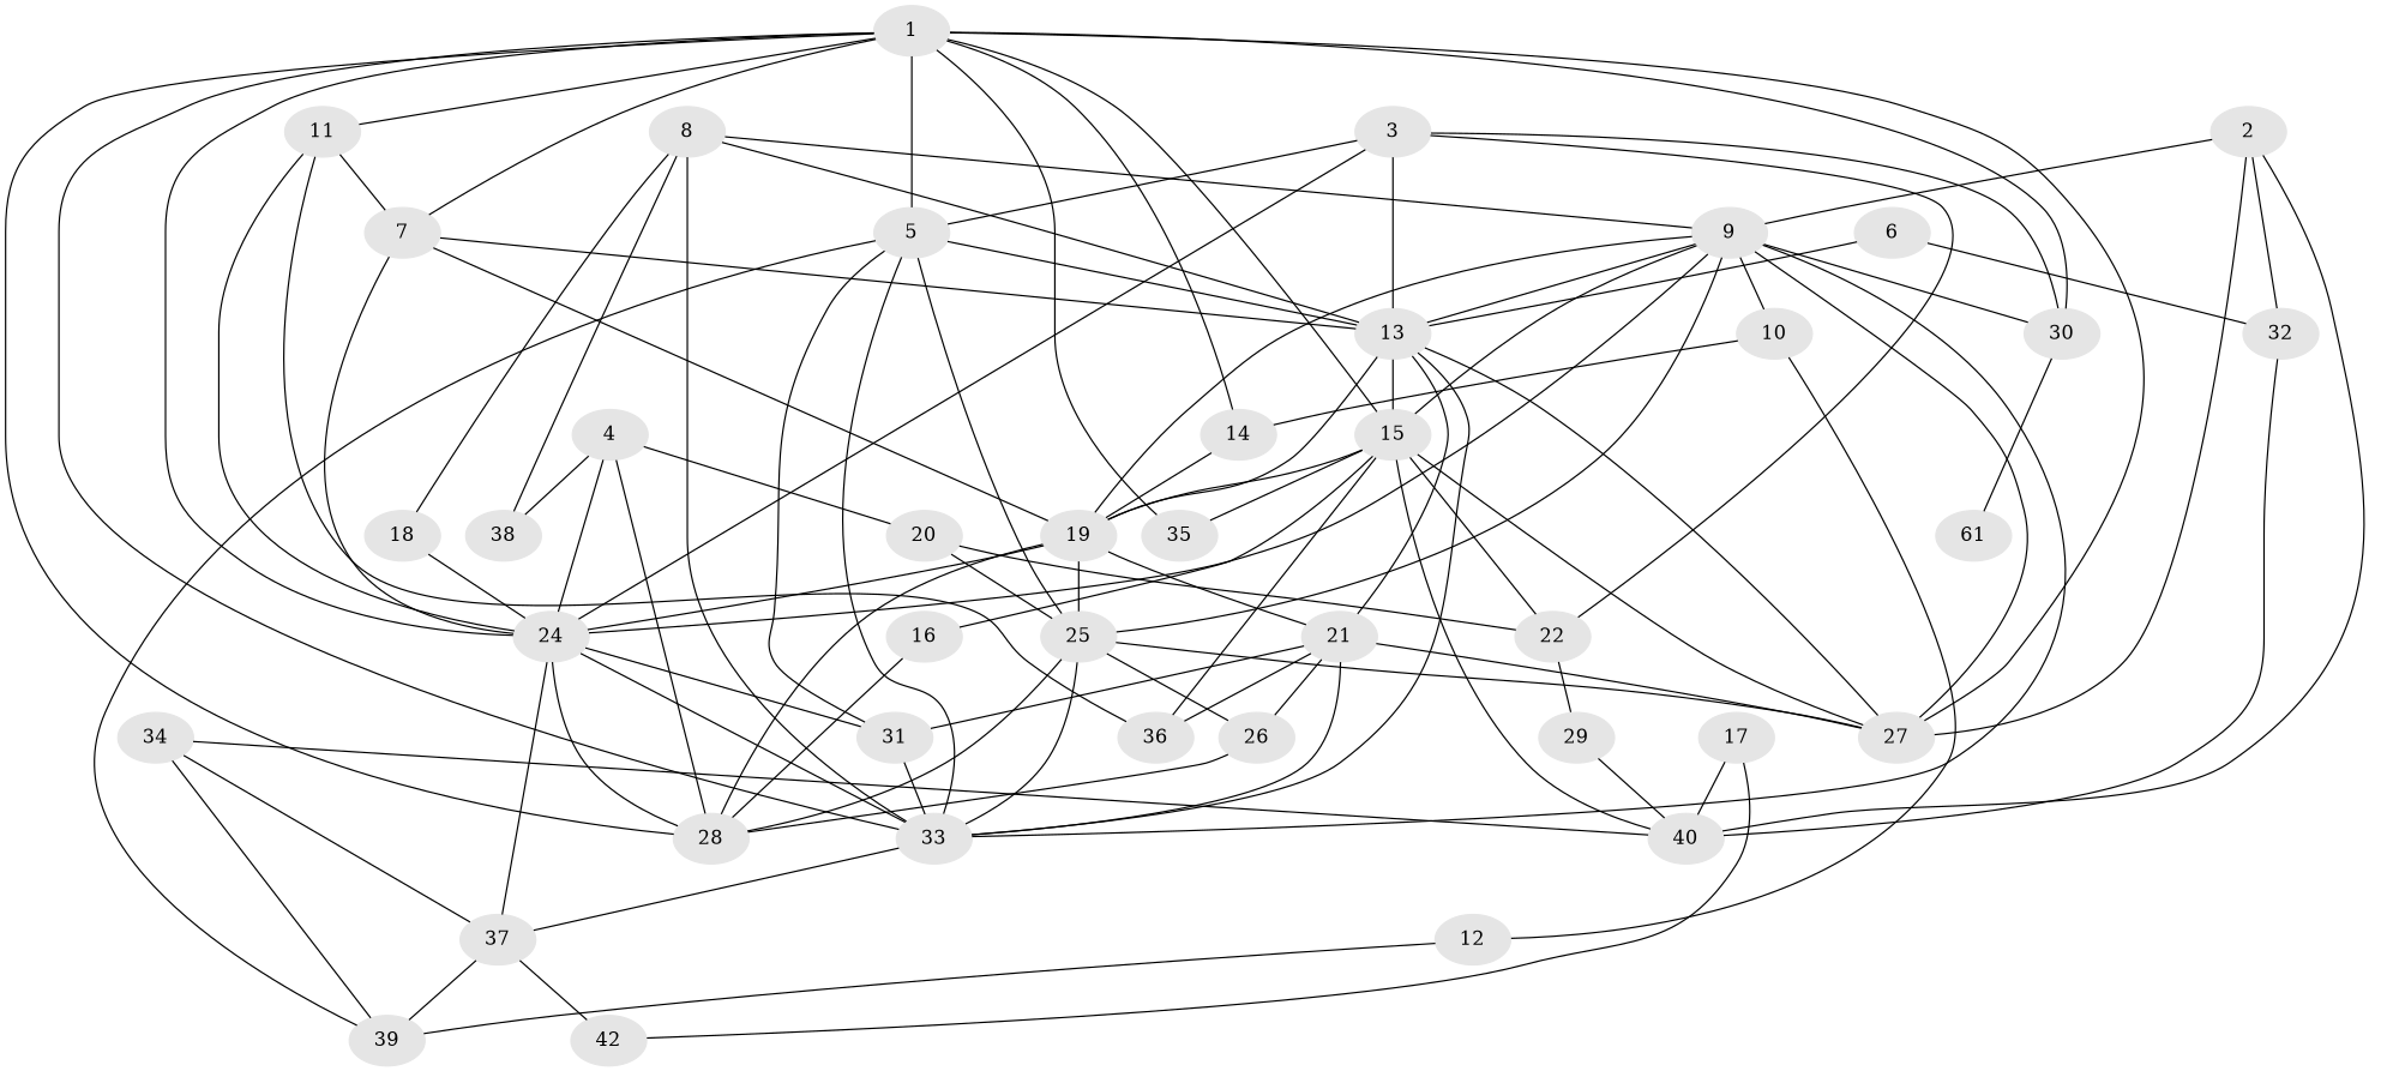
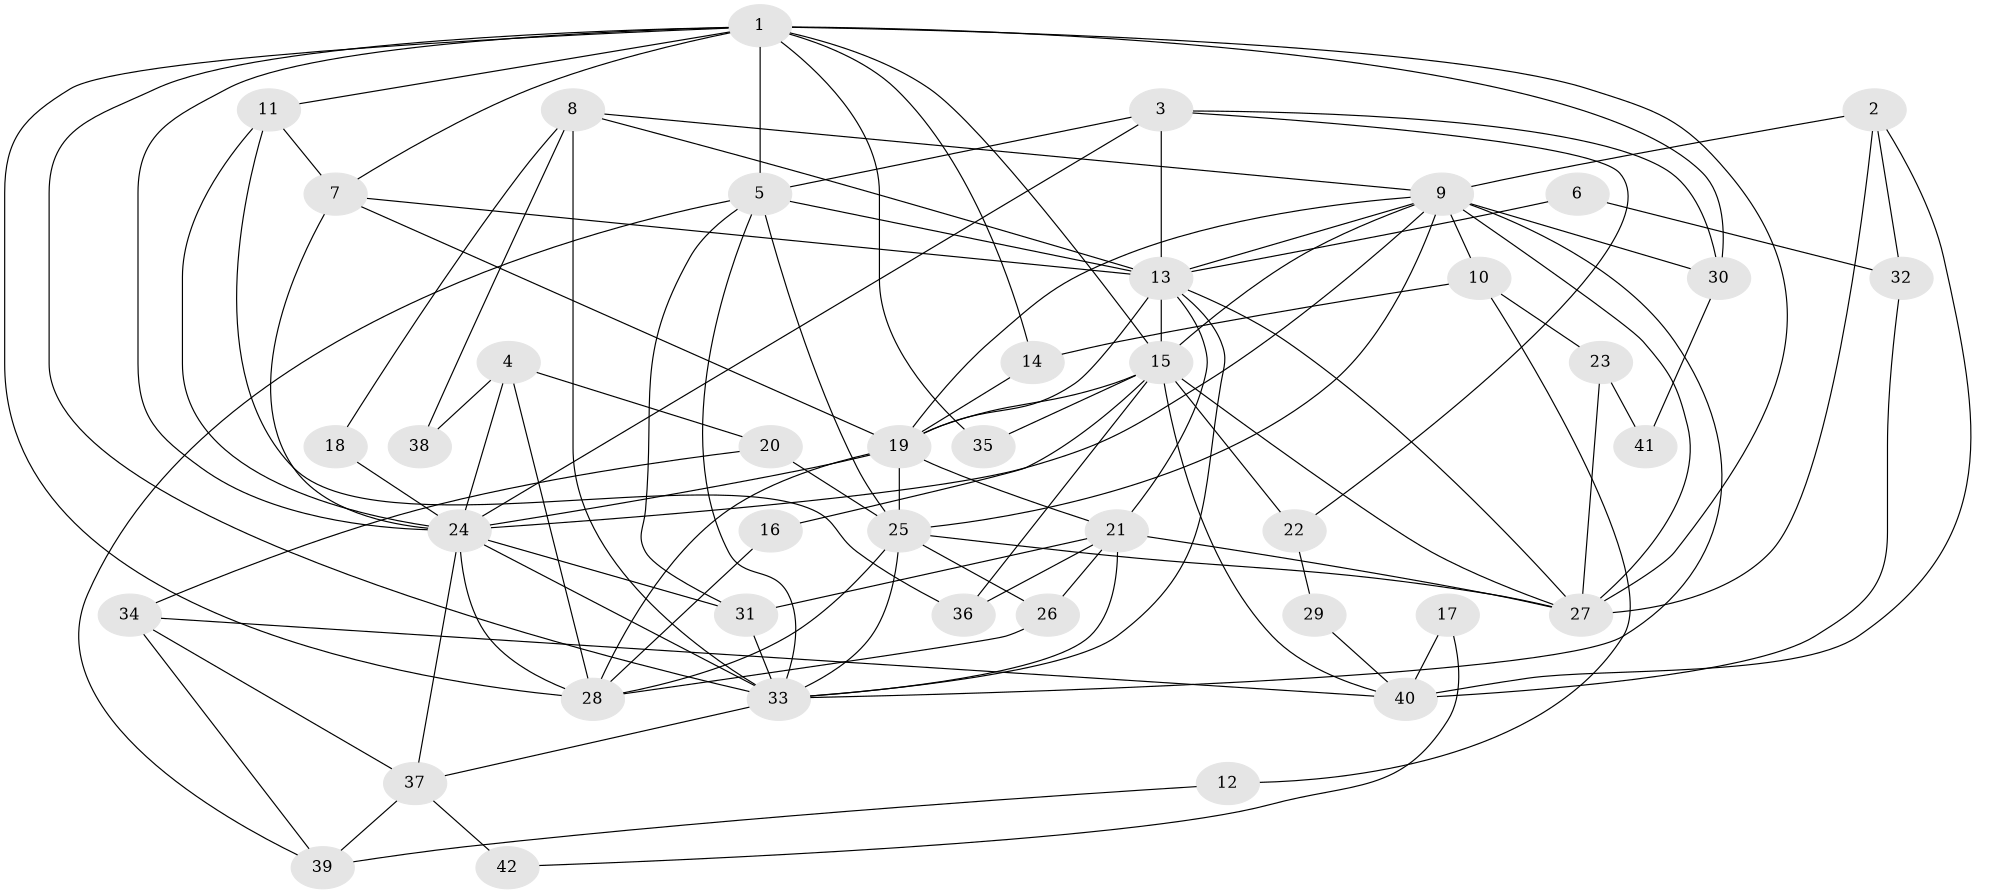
  graph {
    node [color=gray90 style=filled]
    edge [weight=1.0]
    1
    5
    7
    11
    14
    15
    24
    27
    28
    33
    35
    30
    13
    25
    31
    39
    19
    36
    40
    22
    16
-   41 [label=61]
+   23
+   41
    37
    2
    9
    32
    10
    3
    21
    29
    4
    20
    38
    26
    6
    8
    18
    12
    17
    42
    34
    1 -- 5 [weight=2.0]
    1 -- 7
    1 -- 11
    1 -- 14
    1 -- 15
    1 -- 24
    1 -- 27
    1 -- 28
    1 -- 33 [weight=2.0]
    1 -- 35
    1 -- 30
    5 -- 33
    5 -- 13
    5 -- 25 [weight=2.0]
    5 -- 31
    5 -- 39
    7 -- 24
    7 -- 13
    7 -- 19
    11 -- 7 [weight=2.0]
    11 -- 24
    11 -- 36 [weight=2.0]
    14 -- 19
    15 -- 27
    15 -- 35
    15 -- 19 [weight=2.0]
    15 -- 36
    15 -- 40
    15 -- 22
    15 -- 16
    24 -- 28
    24 -- 33
    24 -- 31
    24 -- 37
    33 -- 37
    30 -- 41
    13 -- 15 [weight=2.0]
    13 -- 27
    13 -- 33
    13 -- 19
    13 -- 21
    25 -- 27
    25 -- 28
    25 -- 33 [weight=2.0]
    25 -- 26
    31 -- 33
    19 -- 24
    19 -- 28
    19 -- 25
    19 -- 21
    22 -- 29
    16 -- 28
+   23 -- 27
+   23 -- 41
    37 -- 39
    37 -- 42
    2 -- 27
    2 -- 40
    2 -- 9
    2 -- 32
    9 -- 15
    9 -- 24
    9 -- 27 [weight=2.0]
    9 -- 33
    9 -- 30
    9 -- 13
    9 -- 25
    9 -- 19
    9 -- 10
    32 -- 40
    10 -- 14
+   10 -- 23
    10 -- 12
    3 -- 5
    3 -- 24
    3 -- 30
    3 -- 13
    3 -- 22
    21 -- 27
    21 -- 33
    21 -- 31
    21 -- 36
    21 -- 26
    29 -- 40
    4 -- 24
    4 -- 28
    4 -- 20
    4 -- 38
    20 -- 25 [weight=2.0]
-   20 -- 22
+   20 -- 34
    26 -- 28
    6 -- 13
    6 -- 32
    8 -- 33
    8 -- 13
    8 -- 9
    8 -- 38
    8 -- 18
    18 -- 24 [weight=2.0]
    12 -- 39
    17 -- 40
    17 -- 42
    34 -- 39
    34 -- 40
    34 -- 37
  }
